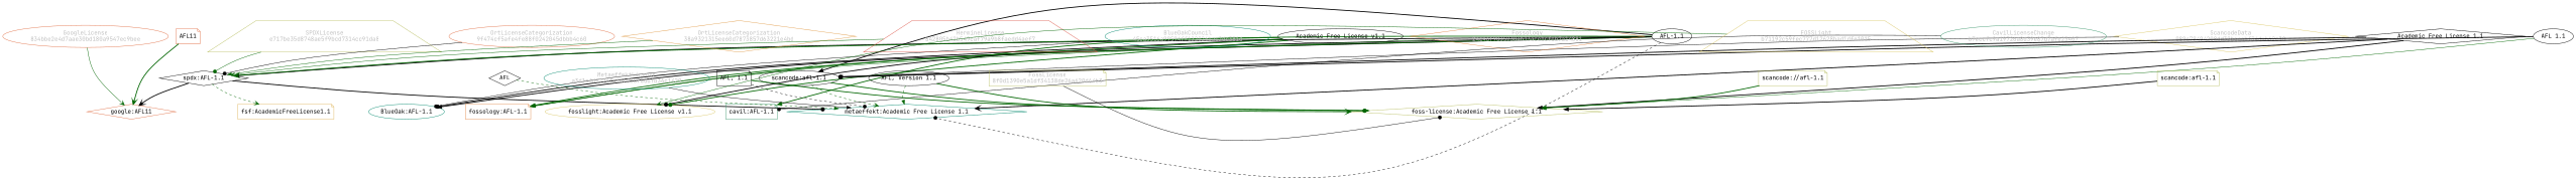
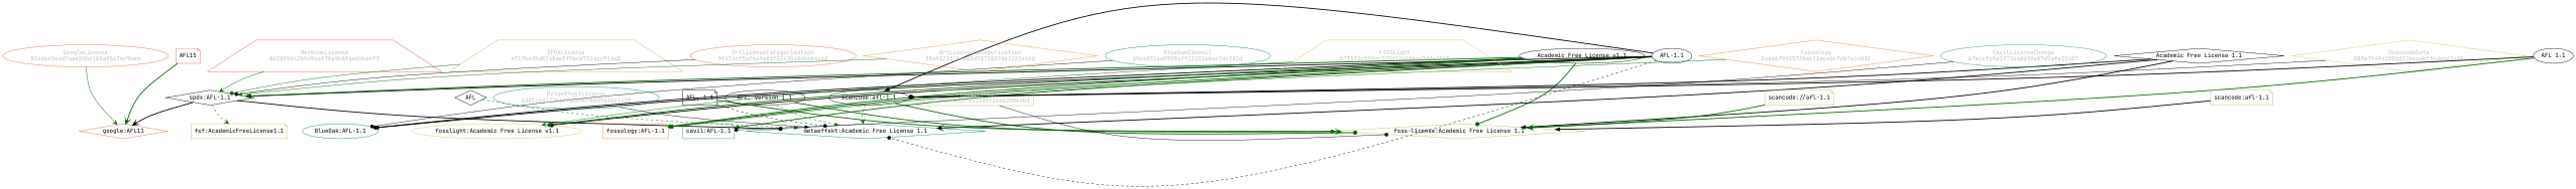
  strict digraph {
    fontname="JetBrains Mono"
    splines=curved
    node [fontname="JetBrains Mono" shape=ellipse]
    edge [arrowhead=dot color=darkgreen fontname="JetBrains Mono" weight=0.7 style=bold]
    n1 [color="#b8bf62" fillcolor="beige;1" fontcolor=gray label="SPDXLicense\ne717be35d8748ae5f9bcd7314cc91da8" shape=trapezium]
    n2 [label="spdx:AFL-1.1" shape=diamond]
    n3 [color="#e06f45" label="google:AFL11" shape=diamond]
    n4 [color="#deb256" label="fsf:AcademicFreeLicense1.1" shape=note]
    n5 [color="#00876c" label="metaeffekt:Academic Free License 1.1" shape=diamond]
    n6 [label="AFL-1.1"]
    n7 [color="#00876c" label="BlueOak:AFL-1.1"]
    n8 [label="scancode:afl-1.1"]
    n9 [color="#e18745" label="fossology:AFL-1.1" shape=note]
    n10 [color="#379469" label="cavil:AFL-1.1" shape=note]
    n11 [color="#dac767" label="fosslight:Academic Free License v1.1"]
    n12 [color="#b8bf62" label="foss-license:Academic Free License 1.1" shape=diamond]
    n13 [label="Academic Free License v1.1"]
    n14 [color="#e06f45" fillcolor="beige;1" fontcolor=gray label="GoogleLicense\n834bbe2e4d7aae30bd180a9547ec9bee"]
-   n15 [color="#e06f45" label=AFL11 shape=note]
+   n15 [color="#e06f45" label=AFL15 shape=note]
    n16 [label=AFL shape=diamond]
    n17 [color="#00876c" fillcolor="beige;1" fontcolor=gray label="BlueOakCouncil\n45ca3516a99594ff122026bac2dc381d"]
    n18 [color="#dac767" fillcolor="beige;1" fontcolor=gray label="ScancodeData\n089e79494208dd32beaabf34dab62c30" shape=diamond]
    n19 [label="AFL 1.1"]
    n20 [label="Academic Free License 1.1" shape=diamond]
    n21 [color="#e18745" fillcolor="beige;1" fontcolor=gray label="Fossology\n24e46f9035730ab13acebcfcb7a14881" shape=diamond]
    n22 [color="#e06f45" fillcolor="beige;1" fontcolor=gray label="OrtLicenseCategorization\n9f474cf5afe4fe88f0242045dbbb4c60"]
    n23 [color="#e09d4b" fillcolor="beige;1" fontcolor=gray label="OrtLicenseCategorization\n38a9321315ee60d7873857d63221e4bd" shape=diamond]
    n24 [color="#379469" fillcolor="beige;1" fontcolor=gray label="CavilLicenseChange\nb7eccfc9a19726a8d39e87d7afe23407"]
    n25 [color="#00876c" fillcolor="beige;1" fontcolor=gray label="MetaeffektLicense\na3d1c4d2726fcfbb05bf8ddfb36c1429"]
    n26 [label="AFL, Version 1.1"]
    n27 [label="AFL, 1.1" shape=note]
    n28 [color="#dc574a" fillcolor="beige;1" fontcolor=gray label="HermineLicense\n842805b42b549caf79a9b8faedd4aef7" shape=trapezium]
    n29 [color="#b8bf62" fillcolor="beige;1" fontcolor=gray label="FossLicense\n8f0d1390e5a1df34138de26a620d64b3" shape=note]
    n30 [color="#b8bf62" label="scancode://afl-1.1" shape=note]
    n31 [color="#b8bf62" label="scancode:afl-1.1" shape=note]
    n32 [color="#dac767" fillcolor="beige;1" fontcolor=gray label="FOSSLight\nb71192c59fec777d12628bad1dfe1015" shape=trapezium]
    n1 -> n2 [weight=0.5 style=""]
    n2 -> n3 [arrowhead=vee color=black]
    n2 -> n4 [arrowhead=vee style=dashed weight=0.5]
    n2 -> n5 [color=black]
    n6 -> n2 [arrowhead=normal color=black]
    n6 -> n5 [color=black style=dashed weight=0.5]
    n6 -> n7 [arrowhead=normal color=black]
    n6 -> n8 [arrowhead=normal color=black]
    n6 -> n9 [arrowhead=normal]
    n6 -> n10 [arrowhead=normal]
    n6 -> n11 [color=black]
    n8 -> n5 [arrowhead=vee style=dashed weight=0.5]
    n8 -> n12
    n13 -> n2 [arrowhead=vee]
    n13 -> n7 [color=black]
-   n13 -> n9 [arrowhead=normal]
+   n13 -> n9
    n13 -> n11
+   n13 -> n12
    n14 -> n3 [arrowhead=vee weight=0.5 style=""]
    n15 -> n3 [arrowhead=vee]
    n16 -> n5 [arrowhead=normal style=dashed weight=0.5]
    n17 -> n7 [color=black weight=0.5 style=""]
    n18 -> n8 [arrowhead=normal color=black weight=0.5 style=""]
    n19 -> n8 [color=black]
-   n19 -> n12 [arrowhead=vee style=solid]
+   n19 -> n12 [arrowhead=vee]
    n20 -> n5 [arrowhead=vee color=black]
    n20 -> n8 [color=black]
    n20 -> n12 [arrowhead=normal color=black]
    n21 -> n9 [arrowhead=normal weight=0.5 style=""]
    n22 -> n2 [color=black weight=0.5 style=""]
    n23 -> n2 [arrowhead=normal weight=0.5 style=""]
    n24 -> n10 [color=black weight=0.5 style=""]
    n25 -> n5 [arrowhead=normal color=black weight=0.5 style=""]
    n26 -> n5 [arrowhead=normal style=dashed weight=0.5]
    n26 -> n12 [arrowhead=vee]
    n27 -> n5 [color=black style=dashed weight=0.5]
    n27 -> n12 [arrowhead=normal]
    n28 -> n2 [arrowhead=vee weight=0.5 style=""]
    n29 -> n12 [color=black weight=0.5 style=""]
    n30 -> n12 [arrowhead=normal]
    n31 -> n12 [arrowhead=normal color=black]
    n32 -> n11 [arrowhead=vee weight=0.5 style=""]
  }
